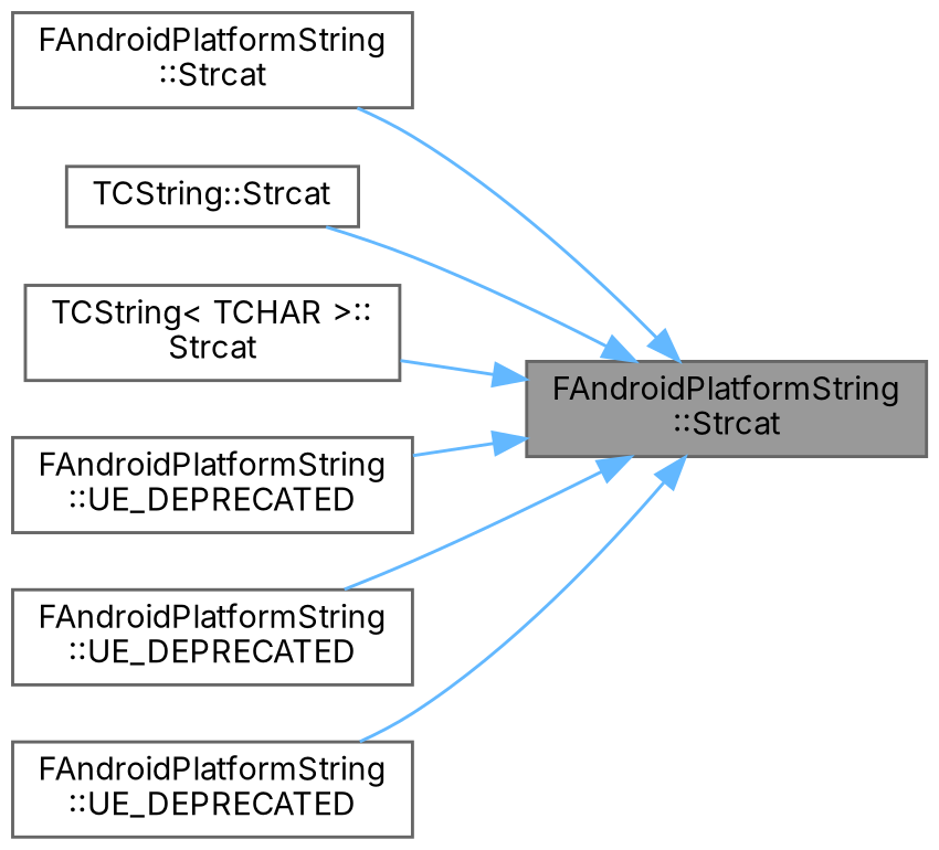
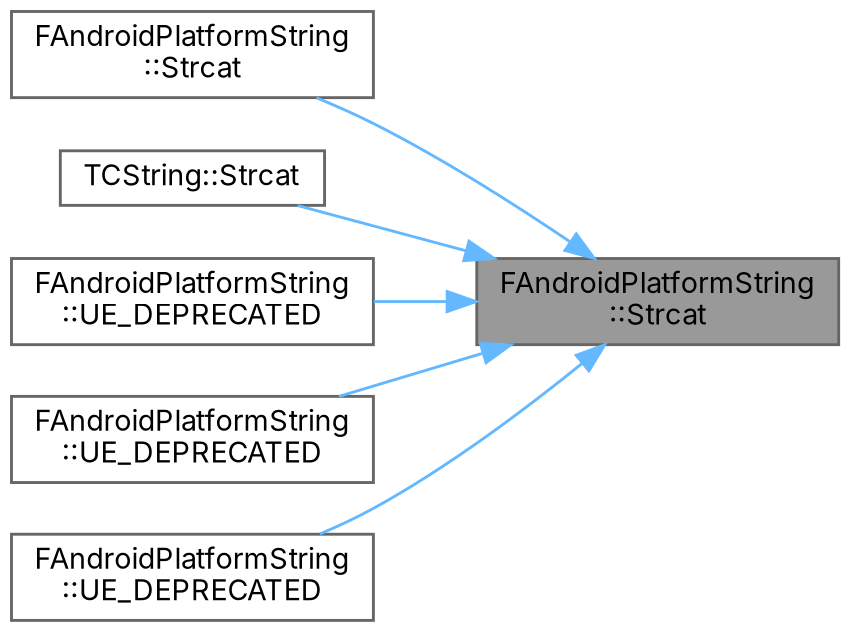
  digraph {
    rankdir=RL
    fontname=Inter
    node [color=grey40 fillcolor=white fontname=Inter fontsize=10 shape=box style=filled]
    edge [color=steelblue1 dir=back fontname=Inter fontsize=10 labelfontname=Helvetica labelfontsize=10 style=solid]
    n1 [color=gray40 fillcolor=grey60 fontcolor=black height=0.2 label="FAndroidPlatformString\l::Strcat" width=0.4]
    n2 [height=0.2 label="FAndroidPlatformString\l::Strcat" width=0.4]
    n3 [height=0.2 label="TCString::Strcat" width=0.4]
-   n4 [height=0.2 label="TCString\< TCHAR \>::\lStrcat" width=0.4]
    n5 [height=0.2 label="FAndroidPlatformString\l::UE_DEPRECATED" width=0.4]
    n6 [height=0.2 label="FAndroidPlatformString\l::UE_DEPRECATED" width=0.4]
    n7 [height=0.2 label="FAndroidPlatformString\l::UE_DEPRECATED" width=0.4]
    n1 -> n2
    n1 -> n3
-   n1 -> n4
    n1 -> n5
    n1 -> n6
    n1 -> n7
  }
